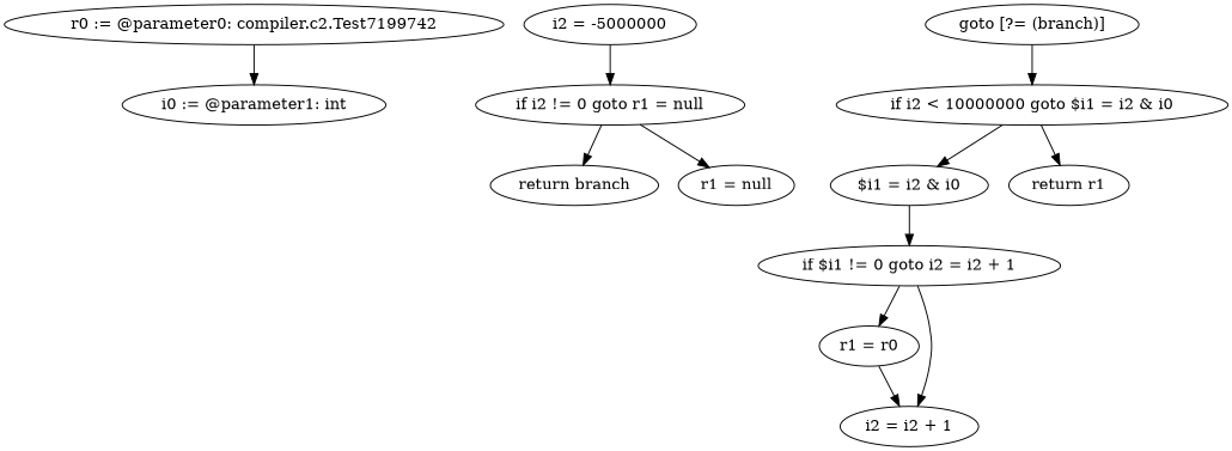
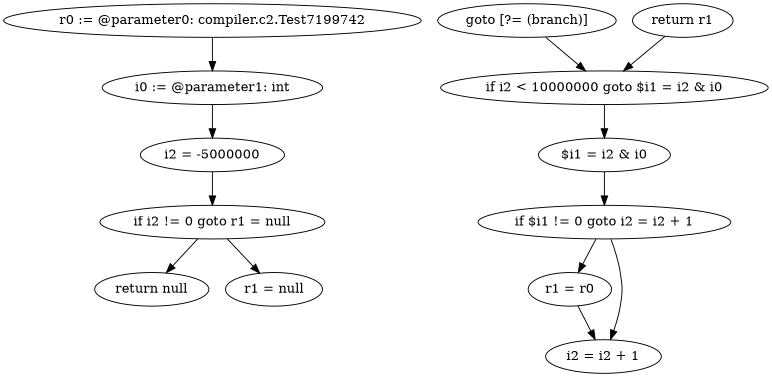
  digraph {
    "r0 := @parameter0: compiler.c2.Test7199742"
    "i0 := @parameter1: int"
    "i2 = -5000000"
    "if i2 != 0 goto r1 = null"
-   "return null" [label="return branch"]
+   "return null"
    "r1 = null"
    "goto [?= (branch)]"
    "if i2 < 10000000 goto $i1 = i2 & i0"
    "$i1 = i2 & i0"
    "return r1"
    "if $i1 != 0 goto i2 = i2 + 1"
    "r1 = r0"
    "i2 = i2 + 1"
    "r0 := @parameter0: compiler.c2.Test7199742" -> "i0 := @parameter1: int"
+   "i0 := @parameter1: int" -> "i2 = -5000000"
    "i2 = -5000000" -> "if i2 != 0 goto r1 = null"
    "if i2 != 0 goto r1 = null" -> "return null"
    "if i2 != 0 goto r1 = null" -> "r1 = null"
    "goto [?= (branch)]" -> "if i2 < 10000000 goto $i1 = i2 & i0"
    "if i2 < 10000000 goto $i1 = i2 & i0" -> "$i1 = i2 & i0"
-   "if i2 < 10000000 goto $i1 = i2 & i0" -> "return r1"
+   "return r1" -> "if i2 < 10000000 goto $i1 = i2 & i0"
    "$i1 = i2 & i0" -> "if $i1 != 0 goto i2 = i2 + 1"
    "if $i1 != 0 goto i2 = i2 + 1" -> "r1 = r0"
    "if $i1 != 0 goto i2 = i2 + 1" -> "i2 = i2 + 1"
    "r1 = r0" -> "i2 = i2 + 1"
  }
